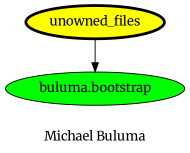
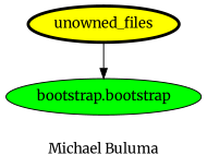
  digraph {
    label="Michael Buluma"
    fontname=Merriweather
    node [style=filled fontname=Merriweather]
    unowned_files [fillcolor=yellow penwidth=3]
-   "buluma.bootstrap" [fillcolor=green]
+   "buluma.bootstrap" [fillcolor=green label="bootstrap.bootstrap"]
    unowned_files -> "buluma.bootstrap" [fontname=Merriweather]
  }
